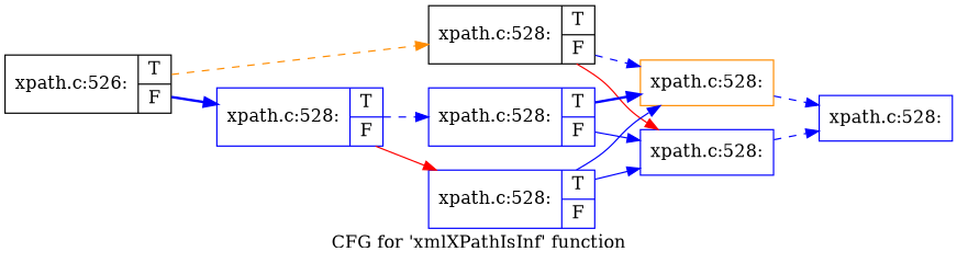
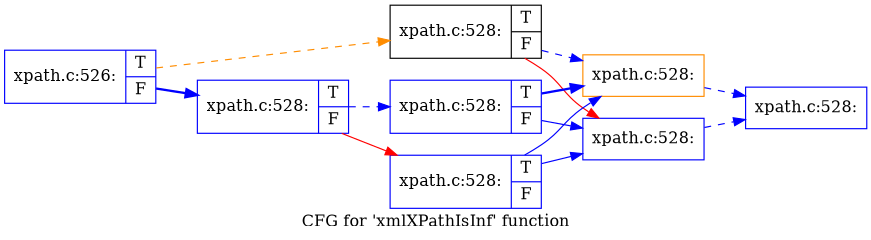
  digraph {
    label="CFG for 'xmlXPathIsInf' function"
    rankdir=LR
    node [shape=record color=blue]
    edge [color=blue style=dashed]
-   n1 [label="{xpath.c:526:|{<s0>T|<s1>F}}" color=black]
+   n1 [label="{xpath.c:526:|{<s0>T|<s1>F}}"]
    n2 [label="{xpath.c:528:|{<s0>T|<s1>F}}" color=black]
    n3 [label="{xpath.c:528:|{<s0>T|<s1>F}}"]
    n4 [label="{xpath.c:528:}" color=darkorange]
    n5 [label="{xpath.c:528:}"]
    n6 [label="{xpath.c:528:|{<s0>T|<s1>F}}"]
    n7 [label="{xpath.c:528:|{<s0>T|<s1>F}}"]
    n8 [label="{xpath.c:528:}"]
    n1 -> n2 [color=darkorange]
    n1 -> n3 [style=bold]
    n2 -> n4
    n2 -> n5 [color=red style=solid]
    n3 -> n6 [color=red style=solid]
    n3 -> n7
    n4 -> n8
    n5 -> n8
    n6 -> n4 [style=solid]
    n6 -> n5 [style=solid]
    n7 -> n4 [style=bold]
    n7 -> n5 [style=solid]
  }
